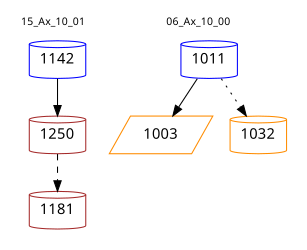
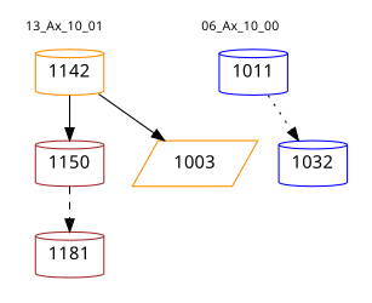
  digraph {
    fontname="Noto Sans"
    node [color=brown fontname="Noto Sans" shape=cylinder]
    edge [color=black fontname="Noto Sans" style=solid]
-   n1 [label=1250]
-   n2 [color=blue label=1142]
+   n1 [label=1150]
+   n2 [color=darkorange label=1142]
    n3 [label=1181]
    n4 [color=blue label=1011]
    n5 [color=darkorange label=1003 shape=parallelogram]
-   n6 [color=darkorange label=1032]
+   n6 [color=blue label=1032]
    subgraph cluster_1 {
      color=white
      fontsize=10
-     label="15_Ax_10_01"
+     label="13_Ax_10_01"
      n1
      n2
      n3
    }
    subgraph cluster_2 {
      color=white
      fontsize=10
      label="06_Ax_10_00"
      n4
      n5
      n6
    }
    n1 -> n3 [style=dashed]
    n2 -> n1
-   n4 -> n5
+   n2 -> n5
    n4 -> n6 [style=dotted]
  }
